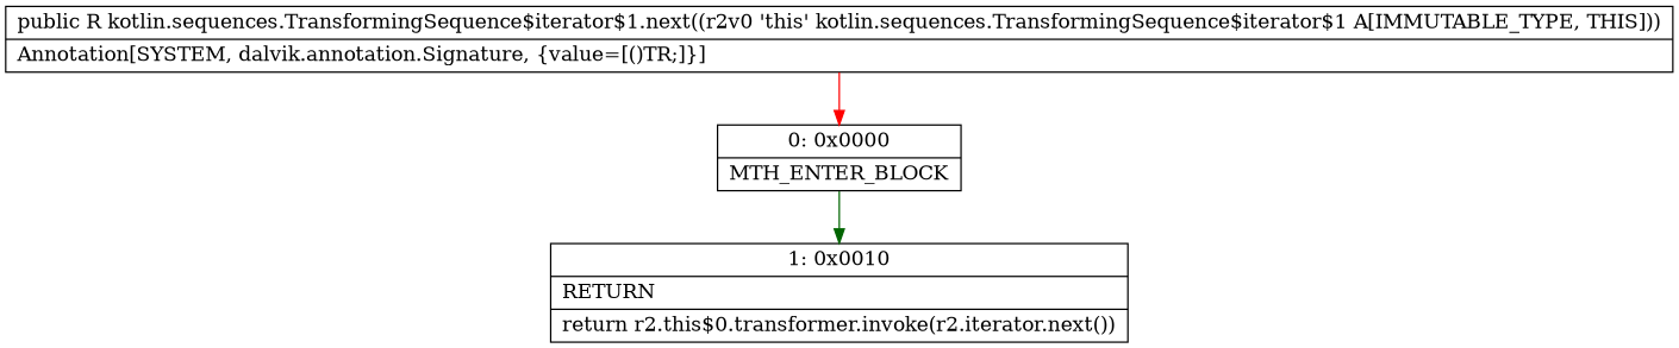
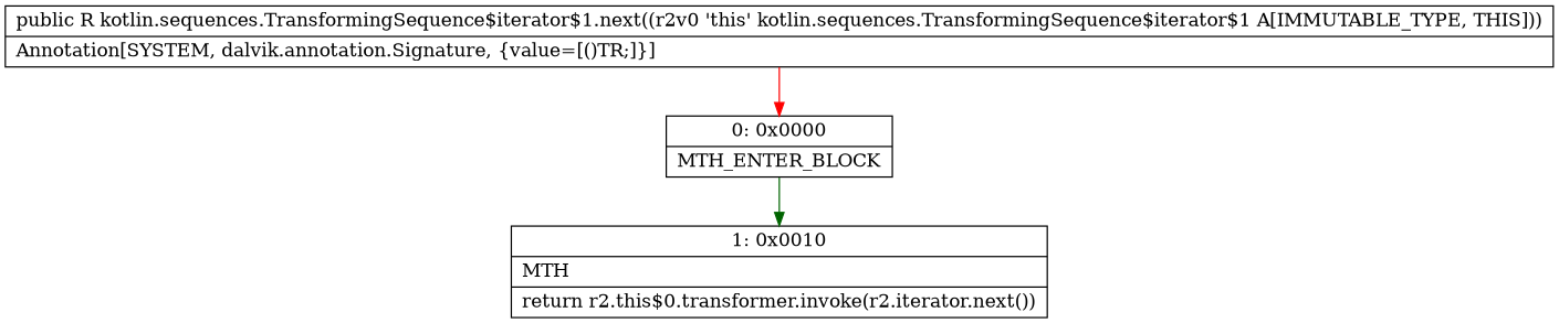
  digraph {
    node [shape=record]
    n1 [label="{0\:\ 0x0000|MTH_ENTER_BLOCK\l}"]
-   n2 [label="{1\:\ 0x0010|RETURN\l|return r2.this$0.transformer.invoke(r2.iterator.next())\l}"]
+   n2 [label="{1\:\ 0x0010|MTH\l|return r2.this$0.transformer.invoke(r2.iterator.next())\l}"]
    n3 [label="{public R kotlin.sequences.TransformingSequence$iterator$1.next((r2v0 'this' kotlin.sequences.TransformingSequence$iterator$1 A[IMMUTABLE_TYPE, THIS]))  | Annotation[SYSTEM, dalvik.annotation.Signature, \{value=[()TR;]\}]\l}"]
    n1 -> n2 [color=darkgreen]
    n3 -> n1 [color=red]
  }
